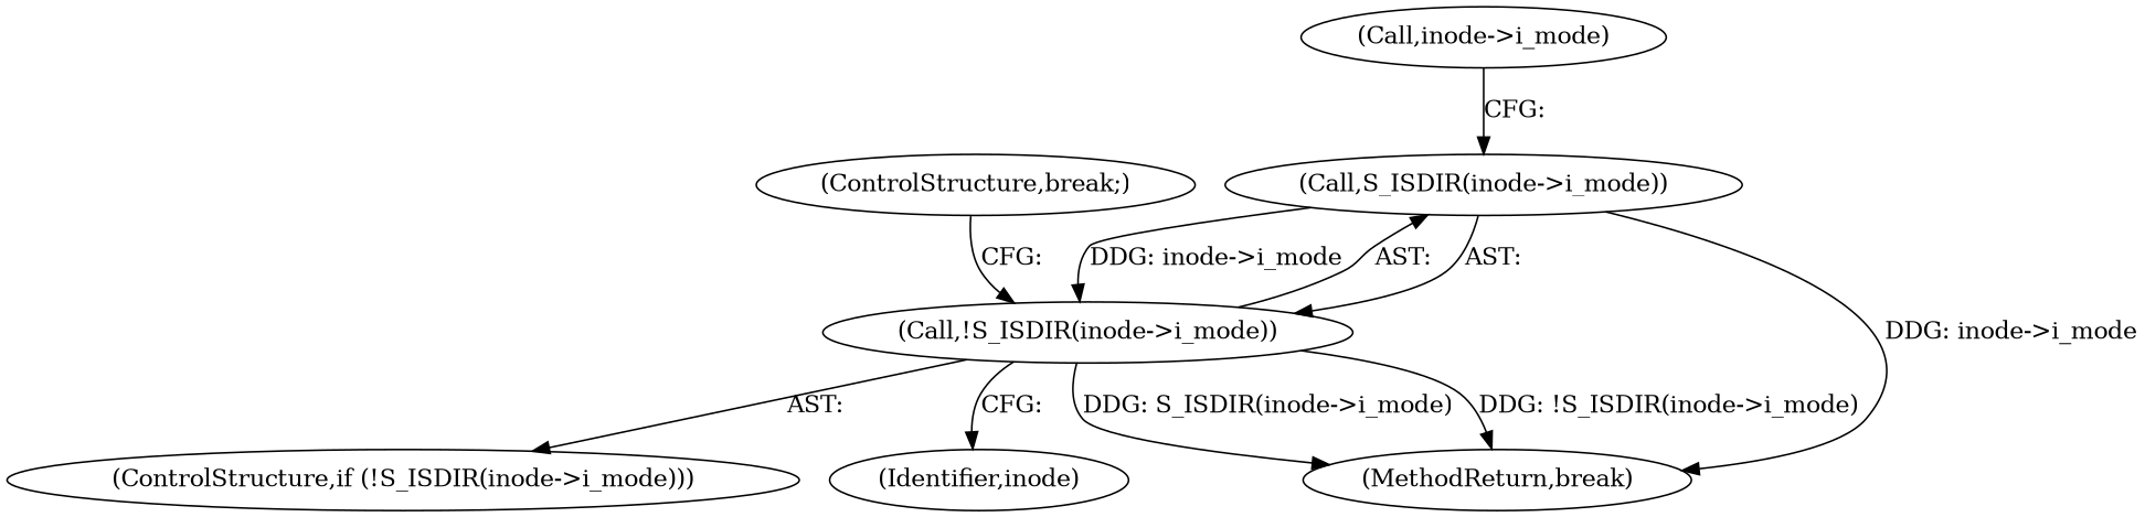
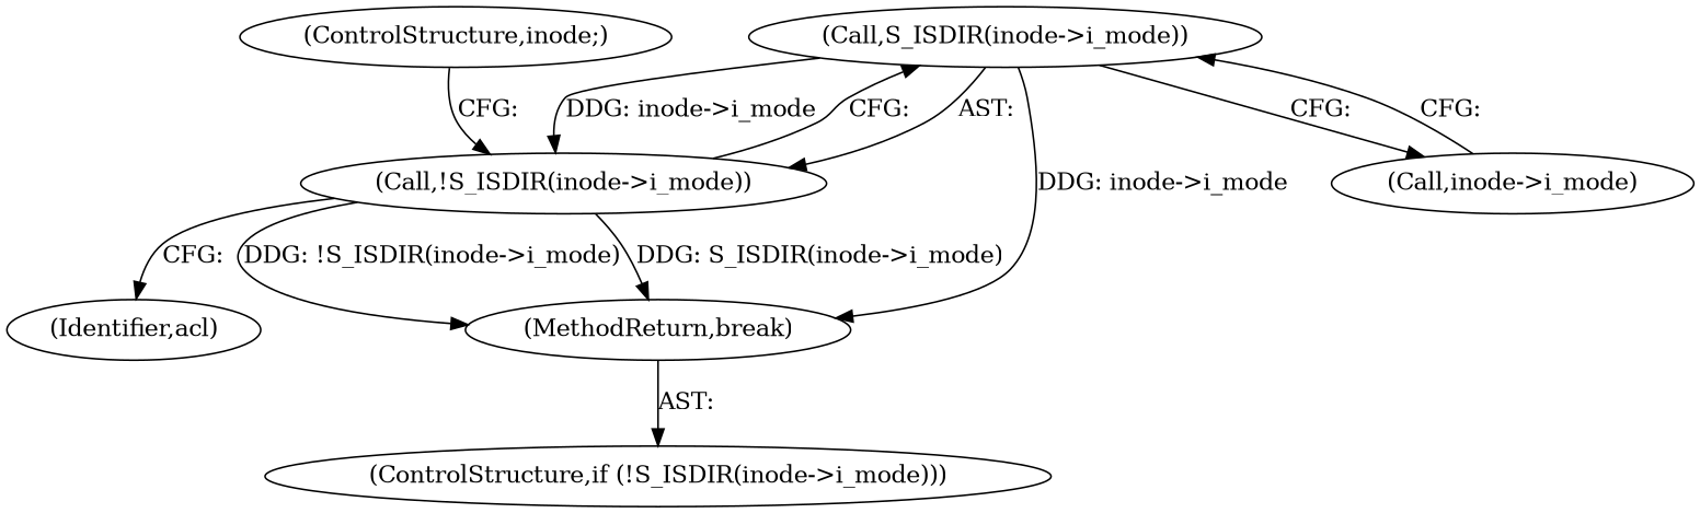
  digraph {
    n1 [label="(Call,S_ISDIR(inode->i_mode))"]
    n2 [label="(Call,!S_ISDIR(inode->i_mode))"]
    n3 [label="(Call,inode->i_mode)"]
    n4 [label="(MethodReturn,break)"]
    n5 [label="(ControlStructure,if (!S_ISDIR(inode->i_mode)))"]
-   n6 [label="(Identifier,inode)"]
-   n7 [label="(ControlStructure,break;)"]
+   n6 [label="(Identifier,acl)"]
+   n7 [label="(ControlStructure,inode;)"]
    n1 -> n2 [label="AST: "]
    n1 -> n2 [label="DDG: inode->i_mode"]
+   n1 -> n3 [label="CFG: "]
    n1 -> n4 [label="DDG: inode->i_mode"]
-   n2 -> n1 [label="AST: "]
+   n2 -> n1 [label="CFG: "]
    n2 -> n4 [label="DDG: !S_ISDIR(inode->i_mode)"]
    n2 -> n4 [label="DDG: S_ISDIR(inode->i_mode)"]
-   n2 -> n5 [label="AST: "]
+   n4 -> n5 [label="AST: "]
    n2 -> n6 [label="CFG: "]
    n3 -> n1 [label="CFG: "]
    n7 -> n2 [label="CFG: "]
  }
